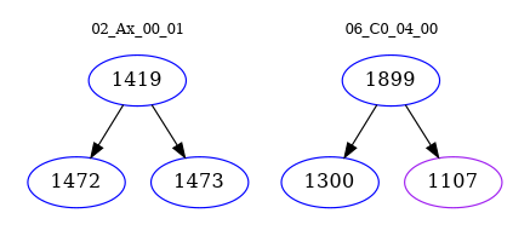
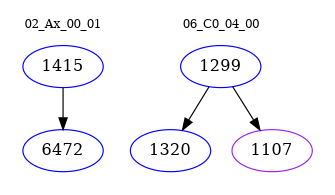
  digraph {
    node [color=blue]
    edge [color=black]
-   n1 [label=1419]
-   n2 [label=1472]
-   n3 [label=1473]
-   n4 [label=1899]
-   n5 [label=1300]
+   n1 [label=1415]
+   n2 [label=6472]
+   n4 [label=1299]
+   n5 [label=1320]
    n6 [color=purple label=1107]
    subgraph cluster_1 {
      color=white
      fontsize=10
      label="02_Ax_00_01"
      n1
      n2
-     n3
    }
    subgraph cluster_2 {
      color=white
      fontsize=10
      label="06_C0_04_00"
      n4
      n5
      n6
    }
    n1 -> n2
-   n1 -> n3
    n4 -> n5
    n4 -> n6
  }
